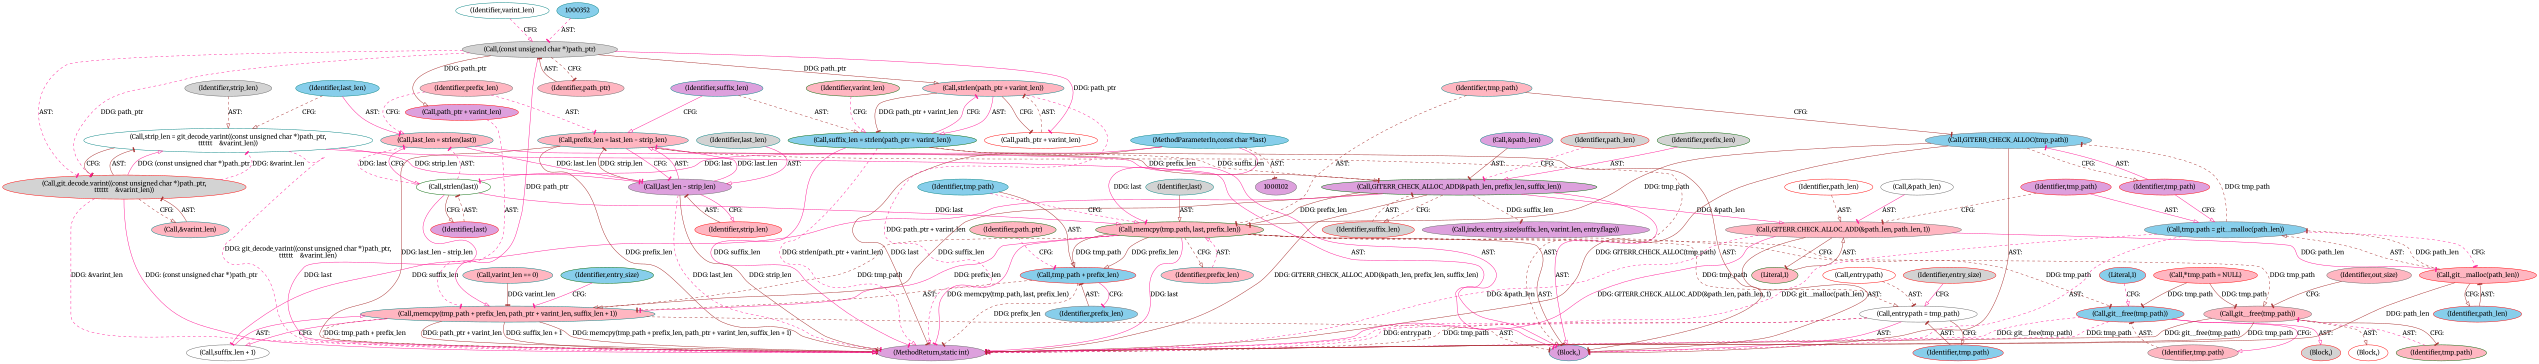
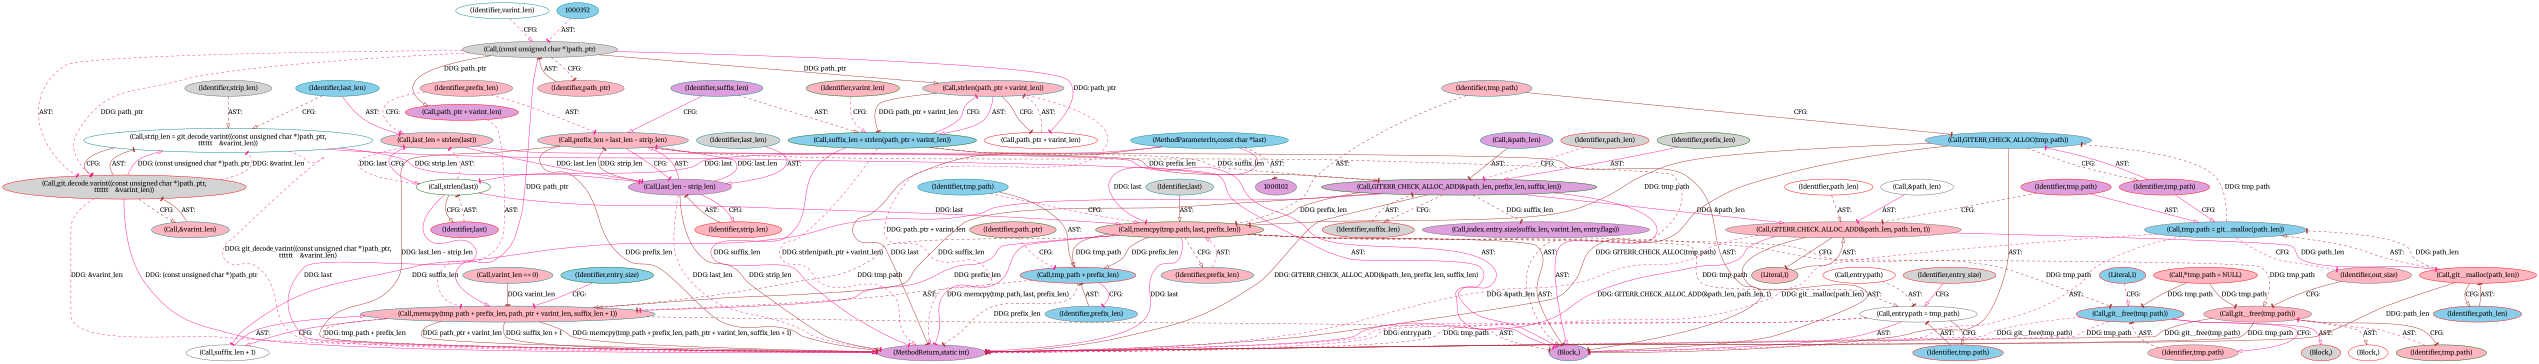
  digraph {
    fontname=Merriweather
    node [color=red fillcolor=lightpink fontname=Merriweather style=filled]
    edge [arrowhead=tee color=brown fontname=Merriweather style=solid]
    n1 [color=darkgreen label="(Call,memcpy(tmp_path, last, prefix_len))"]
    n2 [color=teal label="(Call,memcpy(tmp_path + prefix_len, path_ptr + varint_len, suffix_len + 1))"]
    n3 [fillcolor=skyblue label="(Call,tmp_path + prefix_len)"]
    n4 [color=gray40 fillcolor=white label="(Call,entry.path = tmp_path)"]
    n5 [fillcolor=skyblue label="(Call,git__free(tmp_path))"]
    n6 [color=gray40 label="(Call,git__free(tmp_path))"]
    n7 [color=gray40 fillcolor=plum label="(MethodReturn,static int)"]
    n8 [color=teal label="(Identifier,prefix_len)"]
    n9 [color=teal fillcolor=plum label="(Block,)"]
    n10 [color=gray40 fillcolor=white label="(Call,suffix_len + 1)"]
    n11 [color=gray40 fillcolor=skyblue label="(Identifier,prefix_len)"]
    n12 [fillcolor=skyblue label="(Identifier,tmp_path)"]
    n13 [color=gray40 label="(Identifier,tmp_path)"]
    n14 [fillcolor=lightgrey label="(Block,)"]
    n15 [fillcolor=white label="(Block,)"]
    n16 [color=darkgreen label="(Identifier,tmp_path)"]
    n17 [color=gray40 fillcolor=skyblue label="(Call,GITERR_CHECK_ALLOC(tmp_path))"]
    n18 [fillcolor=plum label="(Identifier,tmp_path)"]
    n19 [color=gray40 fillcolor=skyblue label="(Call,tmp_path = git__malloc(path_len))"]
    n20 [label="(Call,git__malloc(path_len))"]
    n21 [fillcolor=skyblue label="(Identifier,path_len)"]
    n22 [color=gray40 label="(Call,GITERR_CHECK_ALLOC_ADD(&path_len, path_len, 1))"]
    n23 [color=darkgreen label="(Literal,1)"]
    n24 [color=darkgreen fillcolor=plum label="(Call,GITERR_CHECK_ALLOC_ADD(&path_len, prefix_len, suffix_len))"]
    n25 [fillcolor=lightgrey label="(Identifier,suffix_len)"]
    n26 [color=gray40 fillcolor=plum label="(Call,index_entry_size(suffix_len, varint_len, entry.flags))"]
    n27 [color=teal label="(Call,prefix_len = last_len - strip_len)"]
    n28 [color=gray40 fillcolor=plum label="(Call,last_len - strip_len)"]
    n29 [label="(Identifier,strip_len)"]
    n30 [color=teal label="(Call,last_len = strlen(last))"]
    n31 [color=darkgreen fillcolor=white label="(Call,strlen(last))"]
    n32 [fillcolor=plum label="(Identifier,last)"]
    n33 [color=teal fillcolor=skyblue label="(MethodParameterIn,const char *last)"]
    1000102 [color=gray40 fillcolor=plum]
    n35 [color=teal fillcolor=white label="(Call,strip_len = git_decode_varint((const unsigned char *)path_ptr,\n\t\t\t\t\t\t     &varint_len))"]
    n36 [fillcolor=lightgrey label="(Call,git_decode_varint((const unsigned char *)path_ptr,\n\t\t\t\t\t\t     &varint_len))"]
    n37 [color=teal label="(Call,&varint_len)"]
    n38 [color=gray40 fillcolor=lightgrey label="(Call,(const unsigned char *)path_ptr)"]
    n39 [color=teal label="(Call,strlen(path_ptr + varint_len))"]
    n40 [color=gray40 label="(Identifier,path_ptr)"]
    n41 [fillcolor=plum label="(Call,path_ptr + varint_len)"]
    n42 [fillcolor=white label="(Call,path_ptr + varint_len)"]
    n43 [color=darkgreen fillcolor=skyblue label="(Call,suffix_len = strlen(path_ptr + varint_len))"]
    n44 [fillcolor=white label="(Call,entry.path)"]
    n45 [color=teal fillcolor=lightgrey label="(Identifier,last_len)"]
    n46 [color=teal fillcolor=lightgrey label="(Identifier,last)"]
    n47 [color=teal label="(Identifier,tmp_path)"]
    n48 [color=teal fillcolor=skyblue label="(Identifier,last_len)"]
    n49 [color=teal fillcolor=white label="(Identifier,varint_len)"]
    n50 [color=teal fillcolor=plum label="(Identifier,suffix_len)"]
    n51 [color=teal fillcolor=skyblue label="(Identifier,tmp_path)"]
    n52 [fillcolor=lightgrey label="(Identifier,entry_size)"]
    n53 [color=teal fillcolor=plum label="(Call,&path_len)"]
    n54 [color=gray40 label="(Identifier,out_size)"]
    n55 [label="(Call,*tmp_path = NULL)"]
    n56 [fillcolor=lightgrey label="(Identifier,path_len)"]
    n57 [color=gray40 label="(Identifier,prefix_len)"]
    n58 [fillcolor=white label="(Identifier,path_len)"]
    n59 [color=teal label="(Call,varint_len == 0)"]
    n60 [color=darkgreen label="(Identifier,path_ptr)"]
    n61 [color=darkgreen fillcolor=skyblue label="(Identifier,entry_size)"]
    n62 [color=gray40 fillcolor=white label="(Call,&path_len)"]
    n63 [color=gray40 fillcolor=lightgrey label="(Identifier,strip_len)"]
    n64 [fillcolor=plum label="(Identifier,tmp_path)"]
    n65 [fillcolor=skyblue label="(Literal,1)"]
    n66 [color=darkgreen label="(Identifier,varint_len)"]
    n67 [color=darkgreen fillcolor=lightgrey label="(Identifier,prefix_len)"]
    1000352 [color=teal fillcolor=skyblue]
    n1 -> n2 [arrowhead=onormal label="DDG: tmp_path" style=dashed]
    n1 -> n2 [color=deeppink label="DDG: prefix_len"]
    n1 -> n3 [arrowhead=onormal label="DDG: tmp_path"]
    n1 -> n3 [arrowhead=onormal label="DDG: prefix_len"]
    n1 -> n4 [arrowhead=onormal label="DDG: tmp_path" style=dashed]
    n1 -> n5 [label="DDG: tmp_path" style=dashed]
    n1 -> n6 [arrowhead=onormal label="DDG: tmp_path" style=dashed]
    n1 -> n7 [color=deeppink label="DDG: memcpy(tmp_path, last, prefix_len)"]
    n1 -> n7 [arrowhead=onormal color=deeppink label="DDG: last"]
    n1 -> n8 [arrowhead=onormal label="CFG: " style=dashed]
    n1 -> n9 [label="AST: "]
    n2 -> n7 [arrowhead=onormal label="DDG: suffix_len + 1"]
    n2 -> n7 [label="DDG: memcpy(tmp_path + prefix_len, path_ptr + varint_len, suffix_len + 1)"]
    n2 -> n7 [label="DDG: tmp_path + prefix_len" style=dashed]
    n2 -> n7 [label="DDG: path_ptr + varint_len"]
    n2 -> n9 [label="AST: " style=dashed]
    n2 -> n10 [arrowhead=onormal color=deeppink label="CFG: "]
    n3 -> n2 [label="AST: " style=dashed]
    n3 -> n7 [label="DDG: prefix_len" style=dashed]
    n3 -> n11 [color=deeppink label="CFG: "]
    n4 -> n7 [arrowhead=onormal label="DDG: tmp_path" style=dashed]
    n4 -> n7 [arrowhead=onormal color=deeppink label="DDG: entry.path" style=dashed]
    n4 -> n9 [color=deeppink label="AST: "]
    n4 -> n12 [arrowhead=onormal label="CFG: "]
    n5 -> n7 [arrowhead=onormal color=deeppink label="DDG: git__free(tmp_path)" style=dashed]
    n5 -> n7 [color=deeppink label="DDG: tmp_path" style=dashed]
    n5 -> n13 [arrowhead=onormal color=deeppink label="CFG: "]
    n5 -> n14 [arrowhead=onormal color=deeppink label="AST: "]
    n6 -> n7 [label="DDG: git__free(tmp_path)"]
    n6 -> n7 [arrowhead=onormal label="DDG: tmp_path"]
    n6 -> n15 [arrowhead=onormal label="AST: " style=dashed]
    n6 -> n16 [label="CFG: "]
    n8 -> n1 [arrowhead=onormal color=deeppink label="AST: " style=dashed]
    n10 -> n2 [arrowhead=onormal color=deeppink label="AST: "]
    n11 -> n3 [label="AST: "]
    n12 -> n4 [label="AST: "]
    n13 -> n5 [label="AST: " style=dashed]
    n16 -> n6 [color=deeppink label="AST: " style=dashed]
    n17 -> n1 [label="DDG: tmp_path"]
    n17 -> n7 [arrowhead=onormal label="DDG: GITERR_CHECK_ALLOC(tmp_path)"]
    n17 -> n9 [label="AST: "]
    n17 -> n18 [arrowhead=onormal label="CFG: " style=dashed]
    n18 -> n17 [color=deeppink label="AST: "]
    n18 -> n19 [arrowhead=onormal color=deeppink label="CFG: "]
    n19 -> n7 [color=deeppink label="DDG: git__malloc(path_len)" style=dashed]
    n19 -> n9 [color=deeppink label="AST: " style=dashed]
    n19 -> n17 [label="DDG: tmp_path" style=dashed]
-   n19 -> n20 [color=deeppink label="CFG: " style=dashed]
+   n19 -> n54 [color=deeppink label="CFG: " style=dashed]
    n20 -> n7 [label="DDG: path_len"]
    n20 -> n19 [arrowhead=onormal label="AST: " style=dashed]
    n20 -> n19 [label="DDG: path_len" style=dashed]
    n20 -> n21 [arrowhead=onormal label="CFG: "]
    n21 -> n20 [label="AST: "]
    n22 -> n7 [arrowhead=onormal color=deeppink label="DDG: &path_len" style=dashed]
    n22 -> n7 [color=deeppink label="DDG: GITERR_CHECK_ALLOC_ADD(&path_len, path_len, 1)"]
    n22 -> n9 [label="AST: "]
    n22 -> n20 [color=deeppink label="DDG: path_len"]
    n22 -> n23 [label="CFG: "]
    n23 -> n22 [arrowhead=onormal label="AST: "]
    n24 -> n1 [arrowhead=onormal label="DDG: prefix_len"]
    n24 -> n2 [arrowhead=onormal label="DDG: suffix_len"]
    n24 -> n7 [label="DDG: GITERR_CHECK_ALLOC_ADD(&path_len, prefix_len, suffix_len)"]
    n24 -> n9 [arrowhead=onormal color=deeppink label="AST: "]
    n24 -> n10 [color=deeppink label="DDG: suffix_len"]
    n24 -> n22 [arrowhead=onormal color=deeppink label="DDG: &path_len"]
    n24 -> n25 [arrowhead=onormal label="CFG: " style=dashed]
    n24 -> n26 [label="DDG: suffix_len" style=dashed]
    n25 -> n24 [label="AST: " style=dashed]
    n27 -> n7 [arrowhead=onormal label="DDG: last_len - strip_len"]
    n27 -> n7 [arrowhead=onormal label="DDG: prefix_len"]
    n27 -> n9 [arrowhead=onormal label="AST: " style=dashed]
    n27 -> n24 [label="DDG: prefix_len"]
    n27 -> n28 [color=deeppink label="CFG: "]
    n28 -> n7 [color=deeppink label="DDG: last_len" style=dashed]
    n28 -> n7 [arrowhead=onormal label="DDG: strip_len"]
    n28 -> n27 [arrowhead=onormal color=deeppink label="AST: "]
    n28 -> n27 [color=deeppink label="DDG: last_len"]
    n28 -> n27 [label="DDG: strip_len"]
    n28 -> n29 [arrowhead=onormal color=deeppink label="CFG: "]
    n29 -> n28 [label="AST: "]
    n30 -> n9 [color=deeppink label="AST: "]
    n30 -> n28 [color=deeppink label="DDG: last_len"]
    n30 -> n31 [arrowhead=onormal color=deeppink label="CFG: "]
    n31 -> n1 [arrowhead=onormal color=deeppink label="DDG: last"]
    n31 -> n7 [arrowhead=onormal color=deeppink label="DDG: last"]
    n31 -> n30 [color=deeppink label="AST: " style=dashed]
    n31 -> n30 [color=deeppink label="DDG: last" style=dashed]
    n31 -> n32 [arrowhead=onormal label="CFG: "]
    n32 -> n31 [label="AST: " style=dashed]
    n33 -> n1 [color=deeppink label="DDG: last"]
    n33 -> n7 [label="DDG: last"]
    n33 -> n31 [color=deeppink label="DDG: last"]
    n33 -> 1000102 [label="AST: " style=dashed]
    n35 -> n7 [arrowhead=onormal color=deeppink label="DDG: git_decode_varint((const unsigned char *)path_ptr,\n\t\t\t\t\t\t     &varint_len)" style=dashed]
    n35 -> n9 [color=deeppink label="AST: "]
    n35 -> n28 [color=deeppink label="DDG: strip_len"]
    n35 -> n36 [label="CFG: "]
    n36 -> n7 [arrowhead=onormal color=deeppink label="DDG: (const unsigned char *)path_ptr"]
    n36 -> n7 [arrowhead=onormal color=deeppink label="DDG: &varint_len" style=dashed]
    n36 -> n35 [label="AST: "]
    n36 -> n35 [arrowhead=onormal color=deeppink label="DDG: (const unsigned char *)path_ptr"]
    n36 -> n35 [color=deeppink label="DDG: &varint_len" style=dashed]
    n36 -> n37 [arrowhead=onormal label="CFG: " style=dashed]
    n37 -> n36 [label="AST: "]
    n38 -> n2 [arrowhead=onormal color=deeppink label="DDG: path_ptr"]
    n38 -> n36 [color=deeppink label="AST: " style=dashed]
    n38 -> n36 [color=deeppink label="DDG: path_ptr" style=dashed]
    n38 -> n39 [arrowhead=onormal label="DDG: path_ptr"]
    n38 -> n40 [label="CFG: " style=dashed]
    n38 -> n41 [arrowhead=onormal label="DDG: path_ptr"]
    n38 -> n42 [color=deeppink label="DDG: path_ptr"]
    n39 -> n7 [arrowhead=onormal color=deeppink label="DDG: path_ptr + varint_len" style=dashed]
    n39 -> n42 [label="CFG: "]
    n39 -> n43 [arrowhead=onormal color=deeppink label="AST: "]
    n39 -> n43 [label="DDG: path_ptr + varint_len"]
    n40 -> n38 [label="AST: "]
    n41 -> n2 [color=deeppink label="AST: " style=dashed]
    n42 -> n39 [label="AST: " style=dashed]
    n43 -> n7 [color=deeppink label="DDG: suffix_len"]
    n43 -> n7 [arrowhead=onormal color=deeppink label="DDG: strlen(path_ptr + varint_len)" style=dashed]
    n43 -> n9 [label="AST: "]
    n43 -> n24 [arrowhead=onormal label="DDG: suffix_len" style=dashed]
    n43 -> n39 [color=deeppink label="CFG: "]
    n44 -> n4 [label="AST: " style=dashed]
    n45 -> n28 [arrowhead=onormal color=deeppink label="AST: "]
    n46 -> n1 [arrowhead=onormal label="AST: "]
    n47 -> n1 [label="AST: " style=dashed]
    n47 -> n17 [label="CFG: "]
    n48 -> n30 [color=deeppink label="AST: "]
    n48 -> n35 [arrowhead=onormal label="CFG: " style=dashed]
    n49 -> n38 [arrowhead=onormal color=deeppink label="CFG: " style=dashed]
    n50 -> n27 [arrowhead=onormal color=deeppink label="CFG: "]
    n50 -> n43 [arrowhead=onormal label="AST: " style=dashed]
    n51 -> n1 [arrowhead=onormal color=deeppink label="CFG: " style=dashed]
    n51 -> n3 [arrowhead=onormal label="AST: "]
    n52 -> n4 [arrowhead=onormal color=deeppink label="CFG: "]
    n53 -> n24 [label="AST: "]
    n54 -> n6 [label="CFG: "]
    n55 -> n5 [label="DDG: tmp_path"]
    n55 -> n6 [label="DDG: tmp_path"]
    n56 -> n24 [color=deeppink label="CFG: " style=dashed]
    n57 -> n27 [color=deeppink label="AST: " style=dashed]
    n57 -> n30 [arrowhead=onormal color=deeppink label="CFG: " style=dashed]
    n58 -> n22 [arrowhead=onormal label="AST: " style=dashed]
    n59 -> n2 [label="DDG: varint_len"]
    n60 -> n3 [color=deeppink label="CFG: " style=dashed]
    n61 -> n2 [color=deeppink label="CFG: "]
    n62 -> n22 [color=deeppink label="AST: "]
    n63 -> n35 [arrowhead=onormal label="AST: " style=dashed]
    n64 -> n19 [arrowhead=onormal color=deeppink label="AST: "]
    n64 -> n22 [label="CFG: " style=dashed]
    n65 -> n5 [arrowhead=onormal color=deeppink label="CFG: " style=dashed]
    n66 -> n43 [arrowhead=onormal color=deeppink label="CFG: " style=dashed]
    n67 -> n24 [arrowhead=onormal color=deeppink label="AST: "]
    1000352 -> n38 [color=deeppink label="AST: " style=dashed]
  }
